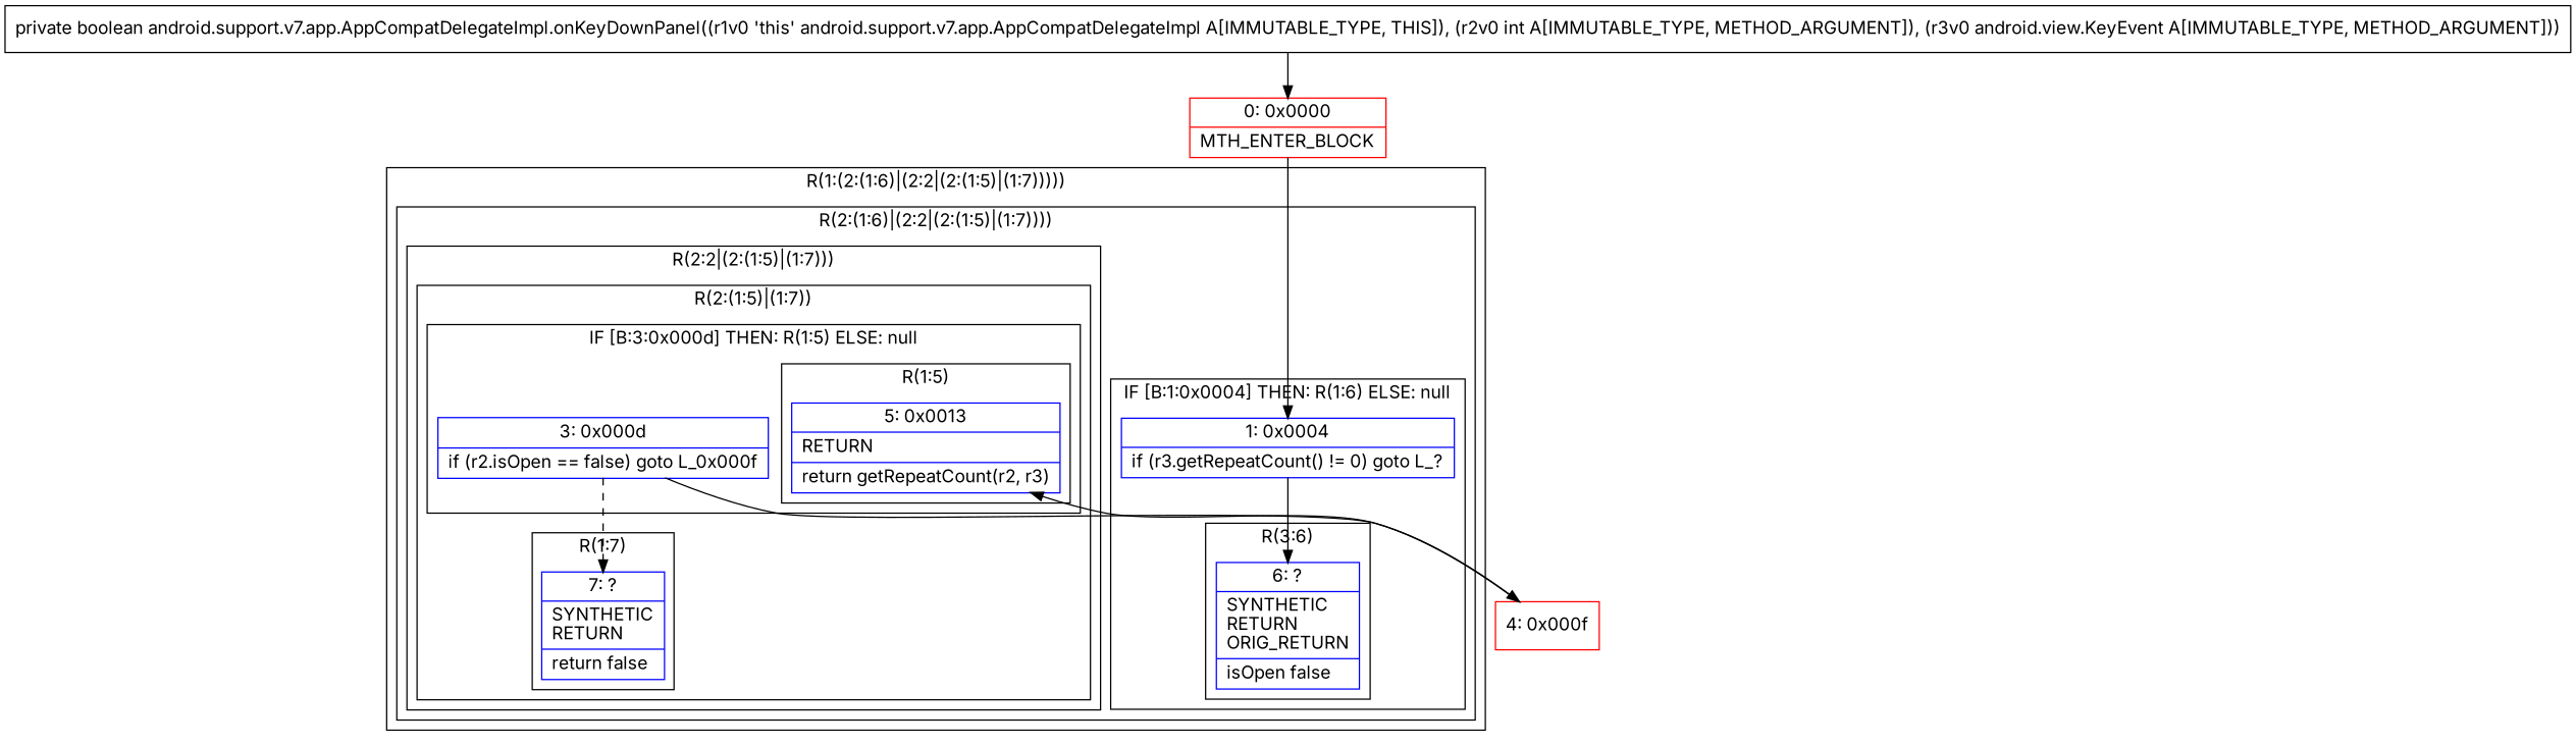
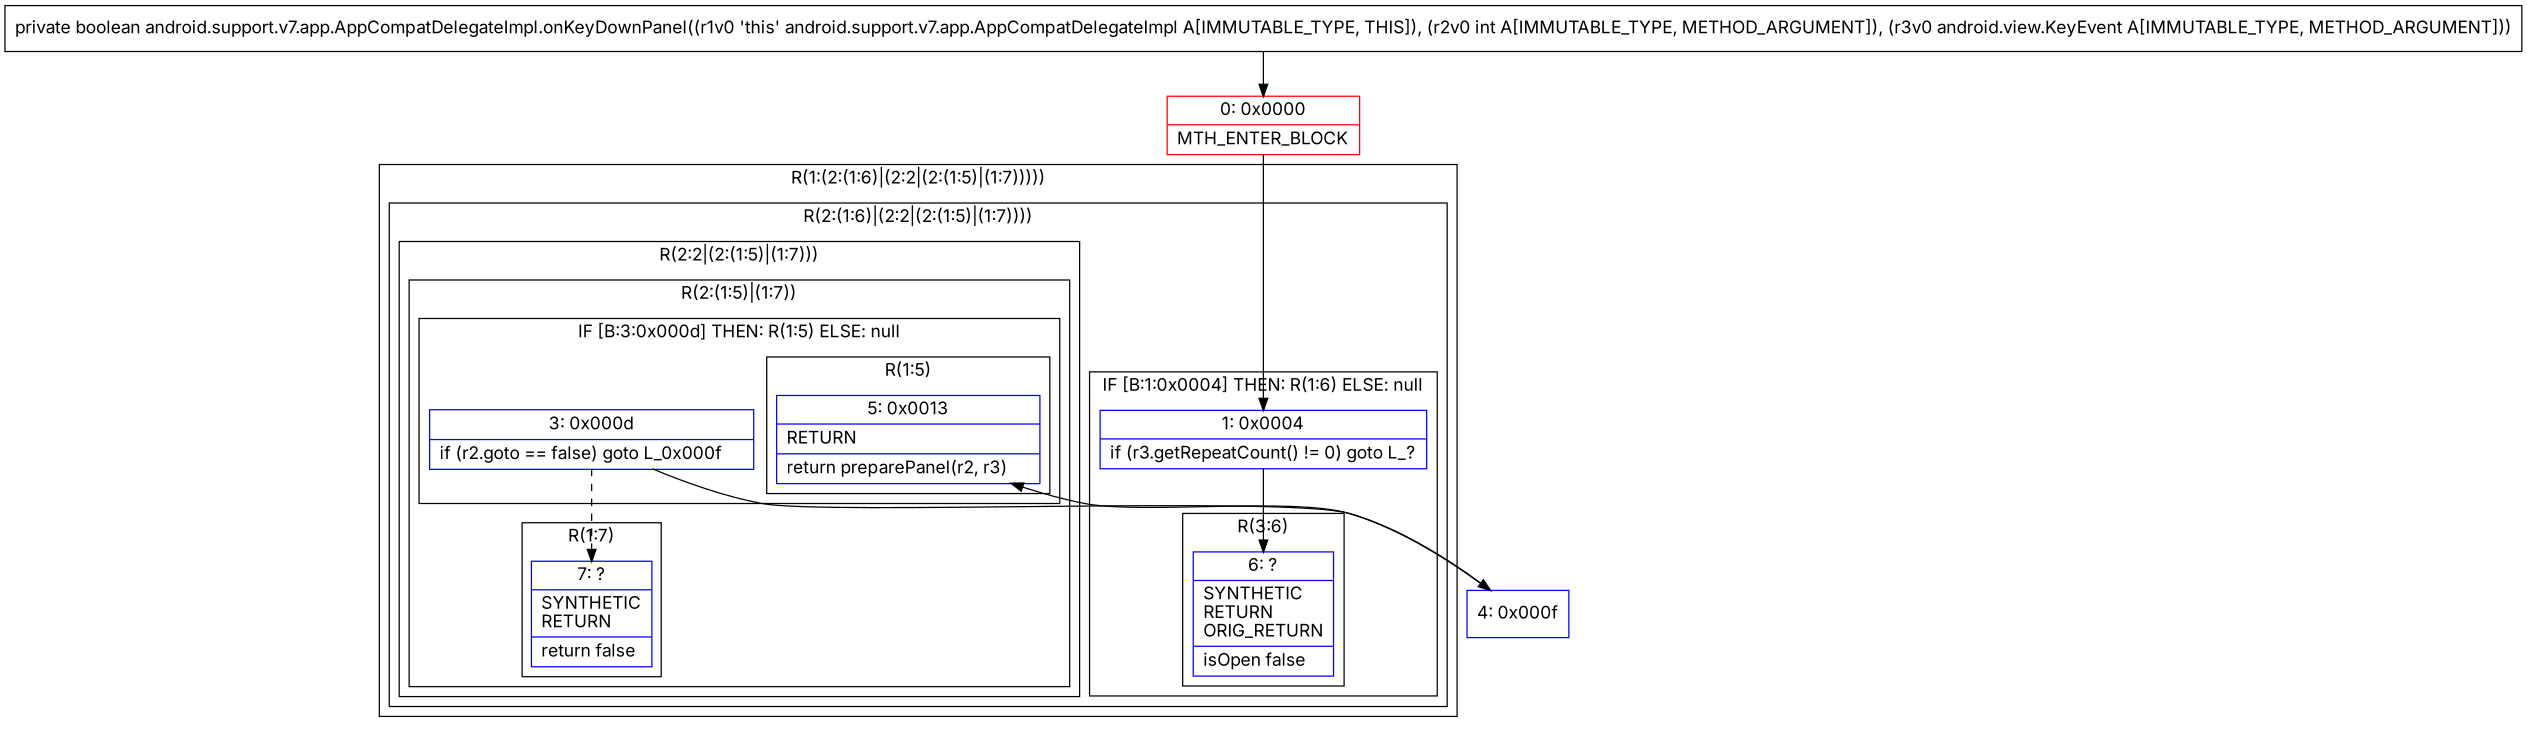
  digraph {
    fontname=Inter
    node [color=blue fontname=Inter shape=record]
    edge [fontname=Inter]
    n1 [label="{6\:\ ?|SYNTHETIC\lRETURN\lORIG_RETURN\l|isOpen false\l}"]
    n2 [label="{1\:\ 0x0004|if (r3.getRepeatCount() != 0) goto L_?\l}"]
-   n3 [label="{5\:\ 0x0013|RETURN\l|return getRepeatCount(r2, r3)\l}"]
-   n4 [label="{3\:\ 0x000d|if (r2.isOpen == false) goto L_0x000f\l}"]
+   n3 [label="{5\:\ 0x0013|RETURN\l|return preparePanel(r2, r3)\l}"]
+   n4 [label="{3\:\ 0x000d|if (r2.goto == false) goto L_0x000f\l}"]
    n5 [label="{7\:\ ?|SYNTHETIC\lRETURN\l|return false\l}"]
-   n6 [color=red label="{4\:\ 0x000f}"]
+   n6 [label="{4\:\ 0x000f}"]
    n7 [color=red label="{0\:\ 0x0000|MTH_ENTER_BLOCK\l}"]
    n8 [label="{private boolean android.support.v7.app.AppCompatDelegateImpl.onKeyDownPanel((r1v0 'this' android.support.v7.app.AppCompatDelegateImpl A[IMMUTABLE_TYPE, THIS]), (r2v0 int A[IMMUTABLE_TYPE, METHOD_ARGUMENT]), (r3v0 android.view.KeyEvent A[IMMUTABLE_TYPE, METHOD_ARGUMENT])) }" color=""]
    subgraph cluster_1 {
      label="R(1:(2:(1:6)|(2:2|(2:(1:5)|(1:7)))))"
      subgraph cluster_2 {
        label="R(2:(1:6)|(2:2|(2:(1:5)|(1:7))))"
        subgraph cluster_3 {
          label="IF [B:1:0x0004] THEN: R(1:6) ELSE: null"
          n2
          subgraph cluster_4 {
            label="R(3:6)"
            n1
          }
        }
        subgraph cluster_5 {
          label="R(2:2|(2:(1:5)|(1:7)))"
          subgraph cluster_6 {
            label="R(2:(1:5)|(1:7))"
            subgraph cluster_7 {
              label="IF [B:3:0x000d] THEN: R(1:5) ELSE: null"
              n4
              subgraph cluster_8 {
                label="R(1:5)"
                n3
              }
            }
            subgraph cluster_9 {
              label="R(1:7)"
              n5
            }
          }
        }
      }
    }
    n2 -> n1
    n4 -> n5 [style=dashed]
    n4 -> n6
    n6 -> n3
    n7 -> n2
    n8 -> n7
  }
